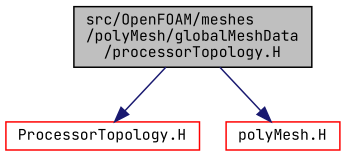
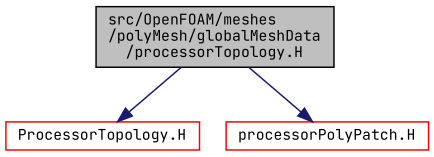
  digraph {
    fontname="JetBrains Mono"
    node [color=red fontname="JetBrains Mono" fontsize=10 shape=record]
    edge [color=midnightblue fontname="JetBrains Mono" fontsize=10 labelfontname=FreeSans labelfontsize=10 style=solid]
    n1 [color=black fillcolor=grey75 fontcolor=black height=0.2 label="src/OpenFOAM/meshes\l/polyMesh/globalMeshData\l/processorTopology.H" style=filled width=0.4]
    n2 [height=0.2 label="ProcessorTopology.H" width=0.4]
-   n3 [height=0.2 label="polyMesh.H" width=0.4]
+   n3 [height=0.2 label="processorPolyPatch.H" width=0.4]
    n1 -> n2
    n1 -> n3
  }
